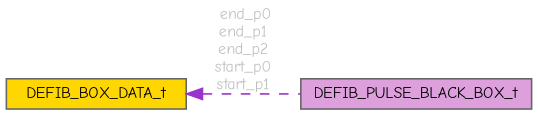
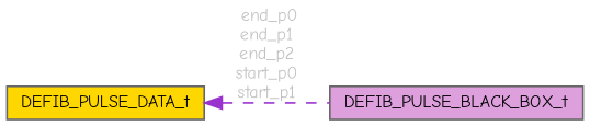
  digraph {
    rankdir=LR
    fontname="Comic Neue"
    node [color=gray40 fontname="Comic Neue" fontsize=10 shape=box style=filled]
    n1 [fillcolor=plum fontcolor=black height=0.2 label=DEFIB_PULSE_BLACK_BOX_t width=0.4]
-   n2 [fillcolor=gold height=0.2 label=DEFIB_BOX_DATA_t width=0.4]
+   n2 [fillcolor=gold height=0.2 label=DEFIB_PULSE_DATA_t width=0.4]
    n2 -> n1 [color=darkorchid3 dir=back fontcolor=grey fontname="Comic Neue" fontsize=10 label=" end_p0\nend_p1\nend_p2\nstart_p0\nstart_p1" labelfontname=Helvetica labelfontsize=10 style=dashed]
  }
